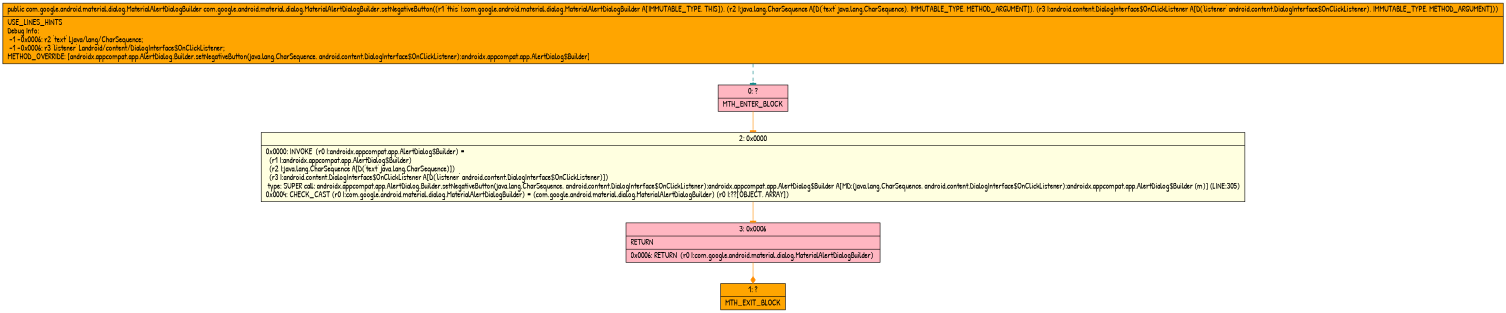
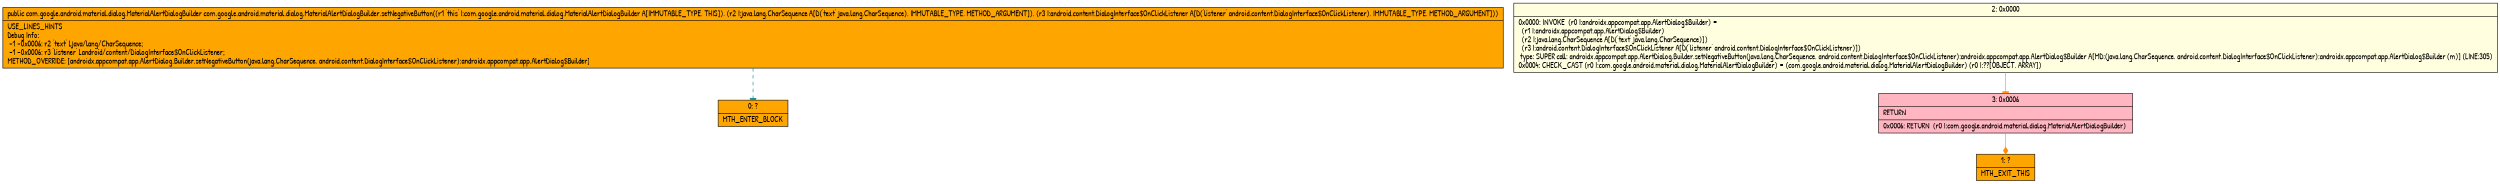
  digraph {
    fontname="Patrick Hand"
    node [fillcolor=lightpink fontname="Patrick Hand" shape=record style=filled]
    edge [arrowhead=tee color=darkorange fontname="Patrick Hand" style=solid]
-   n1 [label="{0\:\ ?|MTH_ENTER_BLOCK\l}"]
+   n1 [fillcolor=orange label="{0\:\ ?|MTH_ENTER_BLOCK\l}"]
    n2 [fillcolor=lightyellow label="{2\:\ 0x0000|0x0000: INVOKE  (r0 I:androidx.appcompat.app.AlertDialog$Builder) = \l  (r1 I:androidx.appcompat.app.AlertDialog$Builder)\l  (r2 I:java.lang.CharSequence A[D('text' java.lang.CharSequence)])\l  (r3 I:android.content.DialogInterface$OnClickListener A[D('listener' android.content.DialogInterface$OnClickListener)])\l type: SUPER call: androidx.appcompat.app.AlertDialog.Builder.setNegativeButton(java.lang.CharSequence, android.content.DialogInterface$OnClickListener):androidx.appcompat.app.AlertDialog$Builder A[MD:(java.lang.CharSequence, android.content.DialogInterface$OnClickListener):androidx.appcompat.app.AlertDialog$Builder (m)] (LINE:305)\l0x0004: CHECK_CAST (r0 I:com.google.android.material.dialog.MaterialAlertDialogBuilder) = (com.google.android.material.dialog.MaterialAlertDialogBuilder) (r0 I:??[OBJECT, ARRAY]) \l}"]
    n3 [label="{3\:\ 0x0006|RETURN\l|0x0006: RETURN  (r0 I:com.google.android.material.dialog.MaterialAlertDialogBuilder) \l}"]
-   n4 [fillcolor=orange label="{1\:\ ?|MTH_EXIT_BLOCK\l}"]
+   n4 [fillcolor=orange label="{1\:\ ?|MTH_EXIT_THIS\l}"]
    n5 [fillcolor=orange label="{public com.google.android.material.dialog.MaterialAlertDialogBuilder com.google.android.material.dialog.MaterialAlertDialogBuilder.setNegativeButton((r1 'this' I:com.google.android.material.dialog.MaterialAlertDialogBuilder A[IMMUTABLE_TYPE, THIS]), (r2 I:java.lang.CharSequence A[D('text' java.lang.CharSequence), IMMUTABLE_TYPE, METHOD_ARGUMENT]), (r3 I:android.content.DialogInterface$OnClickListener A[D('listener' android.content.DialogInterface$OnClickListener), IMMUTABLE_TYPE, METHOD_ARGUMENT]))  | USE_LINES_HINTS\lDebug Info:\l  \-1 \-0x0006: r2 'text' Ljava\/lang\/CharSequence;\l  \-1 \-0x0006: r3 'listener' Landroid\/content\/DialogInterface$OnClickListener;\lMETHOD_OVERRIDE: [androidx.appcompat.app.AlertDialog.Builder.setNegativeButton(java.lang.CharSequence, android.content.DialogInterface$OnClickListener):androidx.appcompat.app.AlertDialog$Builder]\l}"]
-   n1 -> n2
    n2 -> n3
    n3 -> n4 [arrowhead=diamond]
    n5 -> n1 [color=teal style=dashed]
  }
